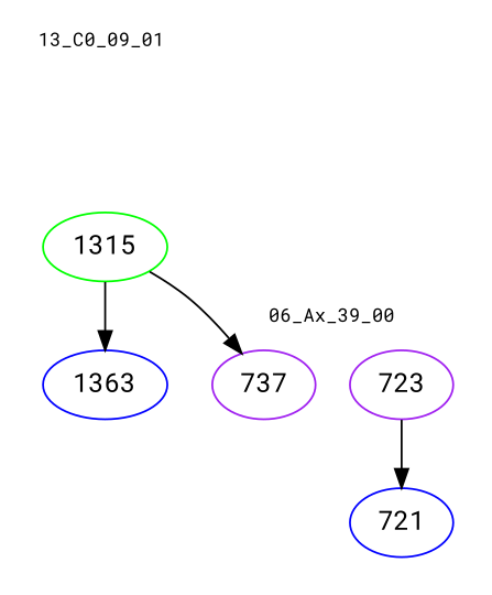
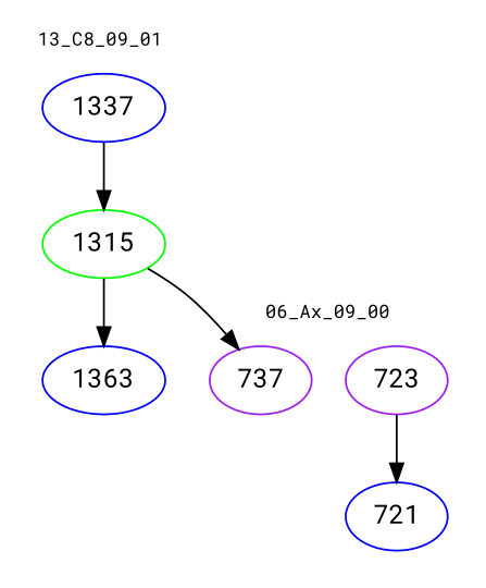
  digraph {
    fontname="Roboto Mono"
    node [color=blue fontname="Roboto Mono"]
    edge [color=black fontname="Roboto Mono"]
    n1 [color=purple label=723]
    n2 [label=721]
    n3 [color=purple label=737]
+   n4 [label=1337]
    n5 [color=green label=1315]
    n6 [label=1363]
    subgraph cluster_1 {
      color=white
      fontsize=10
-     label="06_Ax_39_00"
+     label="06_Ax_09_00"
      n1
      n2
      n3
    }
    subgraph cluster_2 {
      color=white
      fontsize=10
-     label="13_C0_09_01"
+     label="13_C8_09_01"
+     n4
      n5
      n6
    }
    n1 -> n2
+   n4 -> n5
    n5 -> n3
    n5 -> n6
  }
